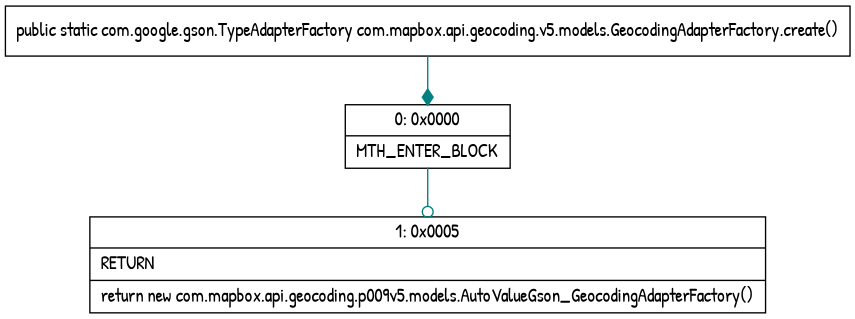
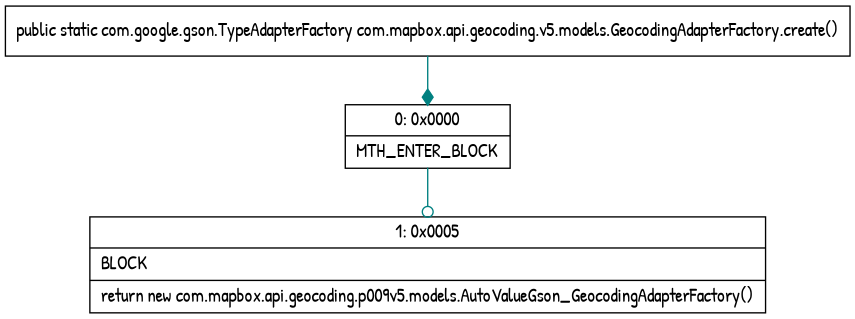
  digraph {
    fontname="Patrick Hand"
    node [shape=record fontname="Patrick Hand"]
    edge [color=teal fontname="Patrick Hand"]
    n1 [label="{0\:\ 0x0000|MTH_ENTER_BLOCK\l}"]
-   n2 [label="{1\:\ 0x0005|RETURN\l|return new com.mapbox.api.geocoding.p009v5.models.AutoValueGson_GeocodingAdapterFactory()\l}"]
+   n2 [label="{1\:\ 0x0005|BLOCK\l|return new com.mapbox.api.geocoding.p009v5.models.AutoValueGson_GeocodingAdapterFactory()\l}"]
    n3 [label="{public static com.google.gson.TypeAdapterFactory com.mapbox.api.geocoding.v5.models.GeocodingAdapterFactory.create() }"]
    n1 -> n2 [arrowhead=odot]
    n3 -> n1 [arrowhead=diamond]
  }
